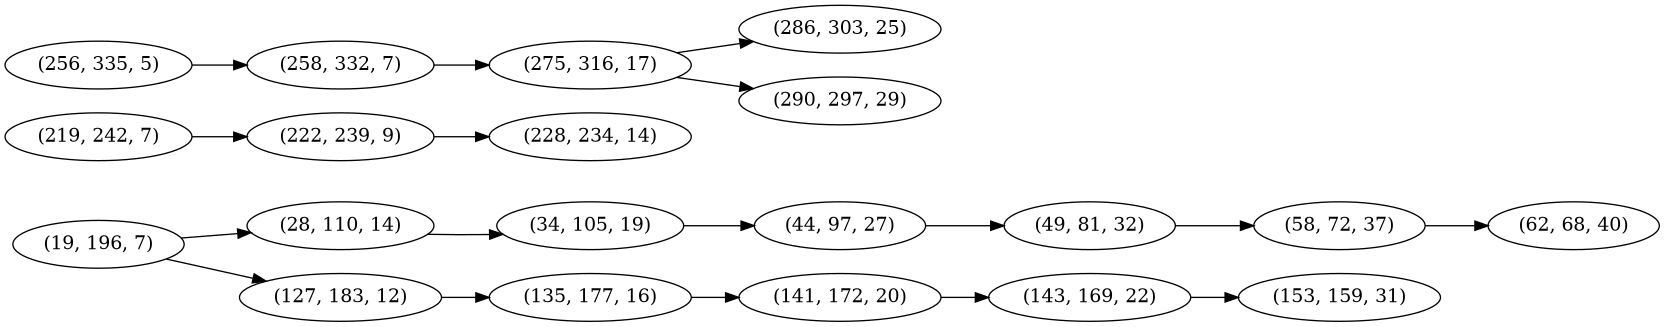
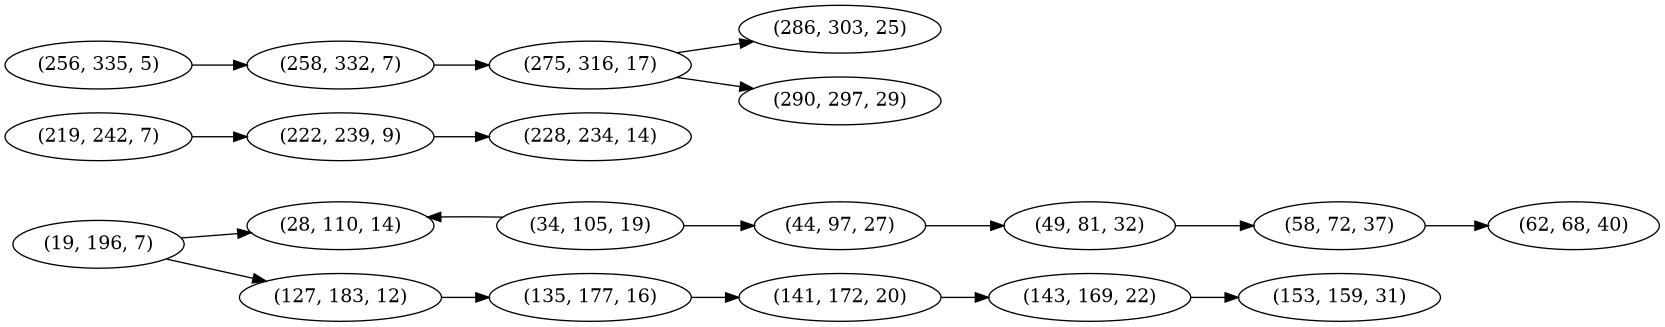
  digraph {
    rankdir=LR
    "(19, 196, 7)"
    "(28, 110, 14)"
    "(127, 183, 12)"
    "(219, 242, 7)"
    "(222, 239, 9)"
    "(256, 335, 5)"
    "(258, 332, 7)"
    "(34, 105, 19)"
    "(135, 177, 16)"
    "(44, 97, 27)"
    "(49, 81, 32)"
    "(58, 72, 37)"
    "(62, 68, 40)"
    "(141, 172, 20)"
    "(143, 169, 22)"
    "(153, 159, 31)"
    "(228, 234, 14)"
    "(275, 316, 17)"
    "(286, 303, 25)"
    "(290, 297, 29)"
    "(19, 196, 7)" -> "(28, 110, 14)"
    "(19, 196, 7)" -> "(127, 183, 12)"
-   "(28, 110, 14)" -> "(34, 105, 19)"
+   "(34, 105, 19)" -> "(28, 110, 14)"
    "(127, 183, 12)" -> "(135, 177, 16)"
    "(219, 242, 7)" -> "(222, 239, 9)"
    "(222, 239, 9)" -> "(228, 234, 14)"
    "(256, 335, 5)" -> "(258, 332, 7)"
    "(258, 332, 7)" -> "(275, 316, 17)"
    "(34, 105, 19)" -> "(44, 97, 27)"
    "(135, 177, 16)" -> "(141, 172, 20)"
    "(44, 97, 27)" -> "(49, 81, 32)"
    "(49, 81, 32)" -> "(58, 72, 37)"
    "(58, 72, 37)" -> "(62, 68, 40)"
    "(141, 172, 20)" -> "(143, 169, 22)"
    "(143, 169, 22)" -> "(153, 159, 31)"
    "(275, 316, 17)" -> "(286, 303, 25)"
    "(275, 316, 17)" -> "(290, 297, 29)"
  }
